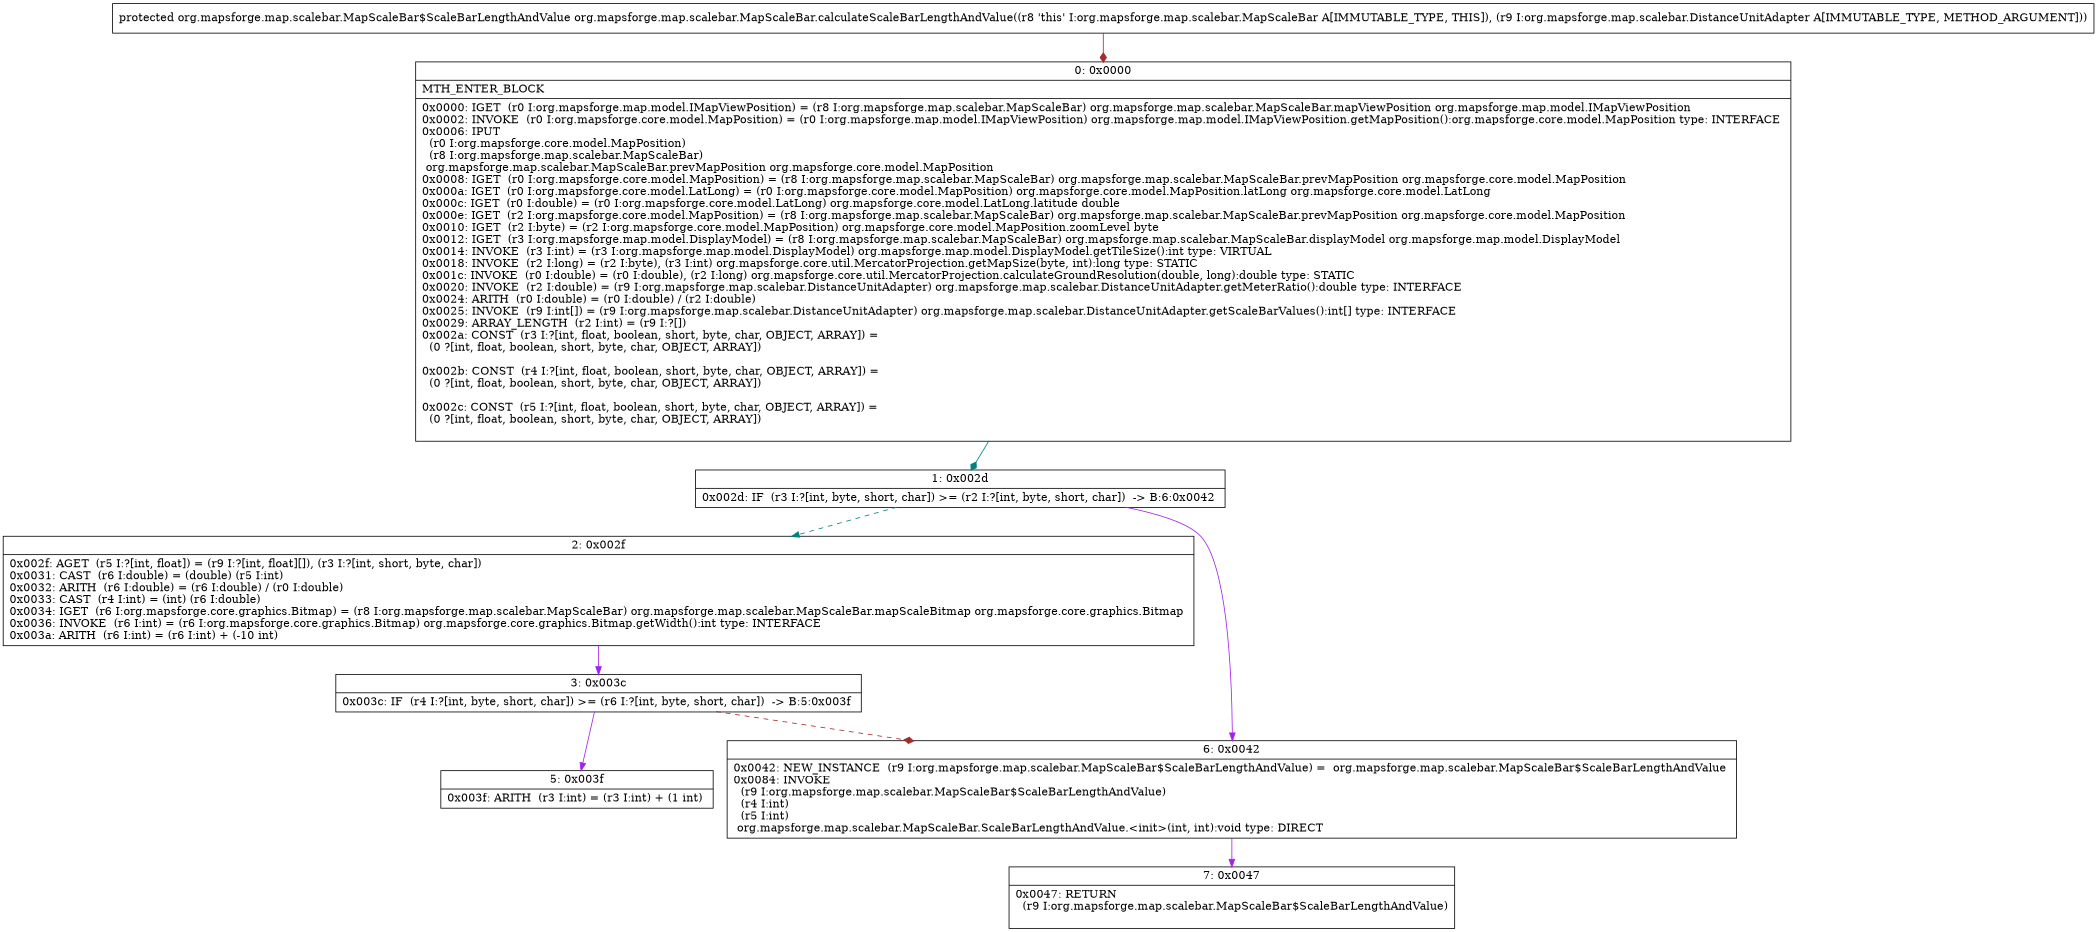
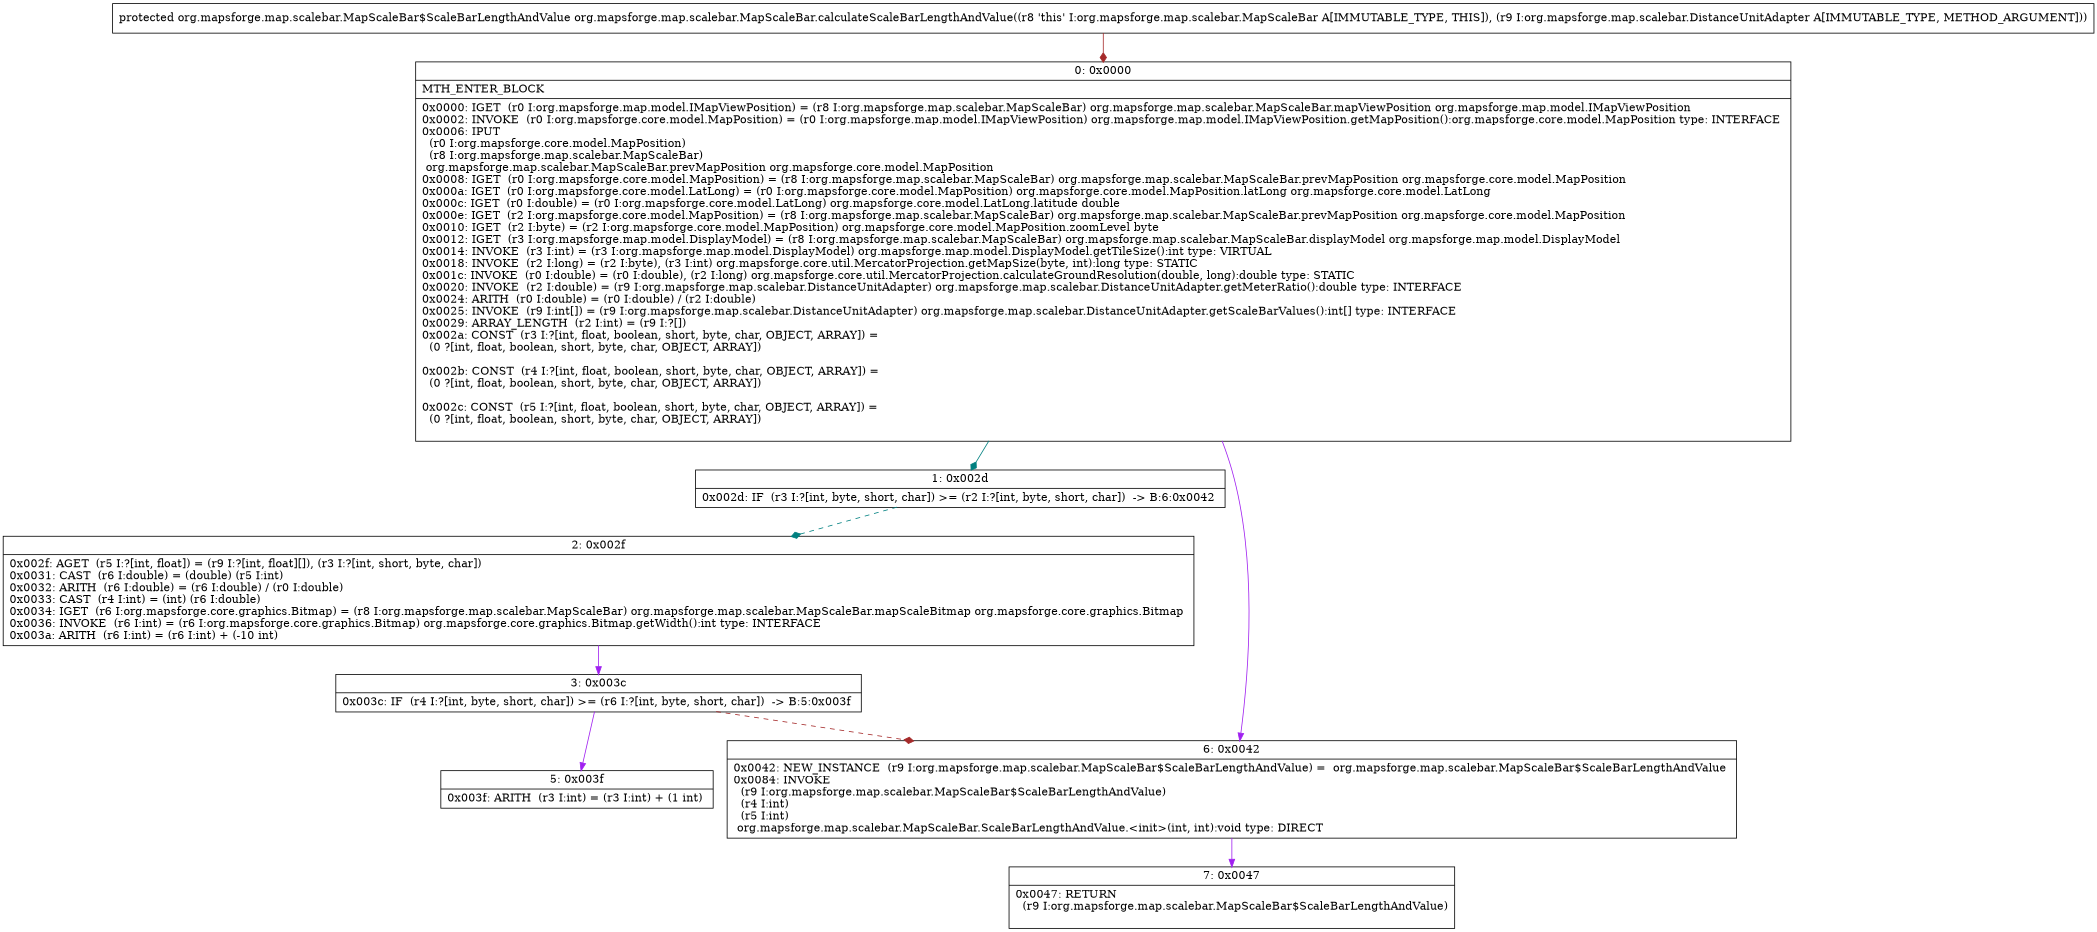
  digraph {
    node [shape=record]
    edge [arrowhead=normal color=purple]
    n1 [label="{0\:\ 0x0000|MTH_ENTER_BLOCK\l|0x0000: IGET  (r0 I:org.mapsforge.map.model.IMapViewPosition) = (r8 I:org.mapsforge.map.scalebar.MapScaleBar) org.mapsforge.map.scalebar.MapScaleBar.mapViewPosition org.mapsforge.map.model.IMapViewPosition \l0x0002: INVOKE  (r0 I:org.mapsforge.core.model.MapPosition) = (r0 I:org.mapsforge.map.model.IMapViewPosition) org.mapsforge.map.model.IMapViewPosition.getMapPosition():org.mapsforge.core.model.MapPosition type: INTERFACE \l0x0006: IPUT  \l  (r0 I:org.mapsforge.core.model.MapPosition)\l  (r8 I:org.mapsforge.map.scalebar.MapScaleBar)\l org.mapsforge.map.scalebar.MapScaleBar.prevMapPosition org.mapsforge.core.model.MapPosition \l0x0008: IGET  (r0 I:org.mapsforge.core.model.MapPosition) = (r8 I:org.mapsforge.map.scalebar.MapScaleBar) org.mapsforge.map.scalebar.MapScaleBar.prevMapPosition org.mapsforge.core.model.MapPosition \l0x000a: IGET  (r0 I:org.mapsforge.core.model.LatLong) = (r0 I:org.mapsforge.core.model.MapPosition) org.mapsforge.core.model.MapPosition.latLong org.mapsforge.core.model.LatLong \l0x000c: IGET  (r0 I:double) = (r0 I:org.mapsforge.core.model.LatLong) org.mapsforge.core.model.LatLong.latitude double \l0x000e: IGET  (r2 I:org.mapsforge.core.model.MapPosition) = (r8 I:org.mapsforge.map.scalebar.MapScaleBar) org.mapsforge.map.scalebar.MapScaleBar.prevMapPosition org.mapsforge.core.model.MapPosition \l0x0010: IGET  (r2 I:byte) = (r2 I:org.mapsforge.core.model.MapPosition) org.mapsforge.core.model.MapPosition.zoomLevel byte \l0x0012: IGET  (r3 I:org.mapsforge.map.model.DisplayModel) = (r8 I:org.mapsforge.map.scalebar.MapScaleBar) org.mapsforge.map.scalebar.MapScaleBar.displayModel org.mapsforge.map.model.DisplayModel \l0x0014: INVOKE  (r3 I:int) = (r3 I:org.mapsforge.map.model.DisplayModel) org.mapsforge.map.model.DisplayModel.getTileSize():int type: VIRTUAL \l0x0018: INVOKE  (r2 I:long) = (r2 I:byte), (r3 I:int) org.mapsforge.core.util.MercatorProjection.getMapSize(byte, int):long type: STATIC \l0x001c: INVOKE  (r0 I:double) = (r0 I:double), (r2 I:long) org.mapsforge.core.util.MercatorProjection.calculateGroundResolution(double, long):double type: STATIC \l0x0020: INVOKE  (r2 I:double) = (r9 I:org.mapsforge.map.scalebar.DistanceUnitAdapter) org.mapsforge.map.scalebar.DistanceUnitAdapter.getMeterRatio():double type: INTERFACE \l0x0024: ARITH  (r0 I:double) = (r0 I:double) \/ (r2 I:double) \l0x0025: INVOKE  (r9 I:int[]) = (r9 I:org.mapsforge.map.scalebar.DistanceUnitAdapter) org.mapsforge.map.scalebar.DistanceUnitAdapter.getScaleBarValues():int[] type: INTERFACE \l0x0029: ARRAY_LENGTH  (r2 I:int) = (r9 I:?[]) \l0x002a: CONST  (r3 I:?[int, float, boolean, short, byte, char, OBJECT, ARRAY]) = \l  (0 ?[int, float, boolean, short, byte, char, OBJECT, ARRAY])\l \l0x002b: CONST  (r4 I:?[int, float, boolean, short, byte, char, OBJECT, ARRAY]) = \l  (0 ?[int, float, boolean, short, byte, char, OBJECT, ARRAY])\l \l0x002c: CONST  (r5 I:?[int, float, boolean, short, byte, char, OBJECT, ARRAY]) = \l  (0 ?[int, float, boolean, short, byte, char, OBJECT, ARRAY])\l \l}"]
    n2 [label="{1\:\ 0x002d|0x002d: IF  (r3 I:?[int, byte, short, char]) \>= (r2 I:?[int, byte, short, char])  \-\> B:6:0x0042 \l}"]
    n3 [label="{2\:\ 0x002f|0x002f: AGET  (r5 I:?[int, float]) = (r9 I:?[int, float][]), (r3 I:?[int, short, byte, char]) \l0x0031: CAST  (r6 I:double) = (double) (r5 I:int) \l0x0032: ARITH  (r6 I:double) = (r6 I:double) \/ (r0 I:double) \l0x0033: CAST  (r4 I:int) = (int) (r6 I:double) \l0x0034: IGET  (r6 I:org.mapsforge.core.graphics.Bitmap) = (r8 I:org.mapsforge.map.scalebar.MapScaleBar) org.mapsforge.map.scalebar.MapScaleBar.mapScaleBitmap org.mapsforge.core.graphics.Bitmap \l0x0036: INVOKE  (r6 I:int) = (r6 I:org.mapsforge.core.graphics.Bitmap) org.mapsforge.core.graphics.Bitmap.getWidth():int type: INTERFACE \l0x003a: ARITH  (r6 I:int) = (r6 I:int) + (\-10 int) \l}"]
    n4 [label="{6\:\ 0x0042|0x0042: NEW_INSTANCE  (r9 I:org.mapsforge.map.scalebar.MapScaleBar$ScaleBarLengthAndValue) =  org.mapsforge.map.scalebar.MapScaleBar$ScaleBarLengthAndValue \l0x0084: INVOKE  \l  (r9 I:org.mapsforge.map.scalebar.MapScaleBar$ScaleBarLengthAndValue)\l  (r4 I:int)\l  (r5 I:int)\l org.mapsforge.map.scalebar.MapScaleBar.ScaleBarLengthAndValue.\<init\>(int, int):void type: DIRECT \l}"]
    n5 [label="{3\:\ 0x003c|0x003c: IF  (r4 I:?[int, byte, short, char]) \>= (r6 I:?[int, byte, short, char])  \-\> B:5:0x003f \l}"]
    n6 [label="{7\:\ 0x0047|0x0047: RETURN  \l  (r9 I:org.mapsforge.map.scalebar.MapScaleBar$ScaleBarLengthAndValue)\l \l}"]
    n7 [label="{5\:\ 0x003f|0x003f: ARITH  (r3 I:int) = (r3 I:int) + (1 int) \l}"]
    n8 [label="{protected org.mapsforge.map.scalebar.MapScaleBar$ScaleBarLengthAndValue org.mapsforge.map.scalebar.MapScaleBar.calculateScaleBarLengthAndValue((r8 'this' I:org.mapsforge.map.scalebar.MapScaleBar A[IMMUTABLE_TYPE, THIS]), (r9 I:org.mapsforge.map.scalebar.DistanceUnitAdapter A[IMMUTABLE_TYPE, METHOD_ARGUMENT])) }"]
    n1 -> n2 [arrowhead=diamond color=teal]
-   n2 -> n3 [color=teal style=dashed]
-   n2 -> n4
+   n2 -> n3 [arrowhead=diamond color=teal style=dashed]
+   n1 -> n4
    n3 -> n5
    n4 -> n6
    n5 -> n4 [arrowhead=diamond color=brown style=dashed]
    n5 -> n7
    n8 -> n1 [arrowhead=diamond color=brown]
  }
